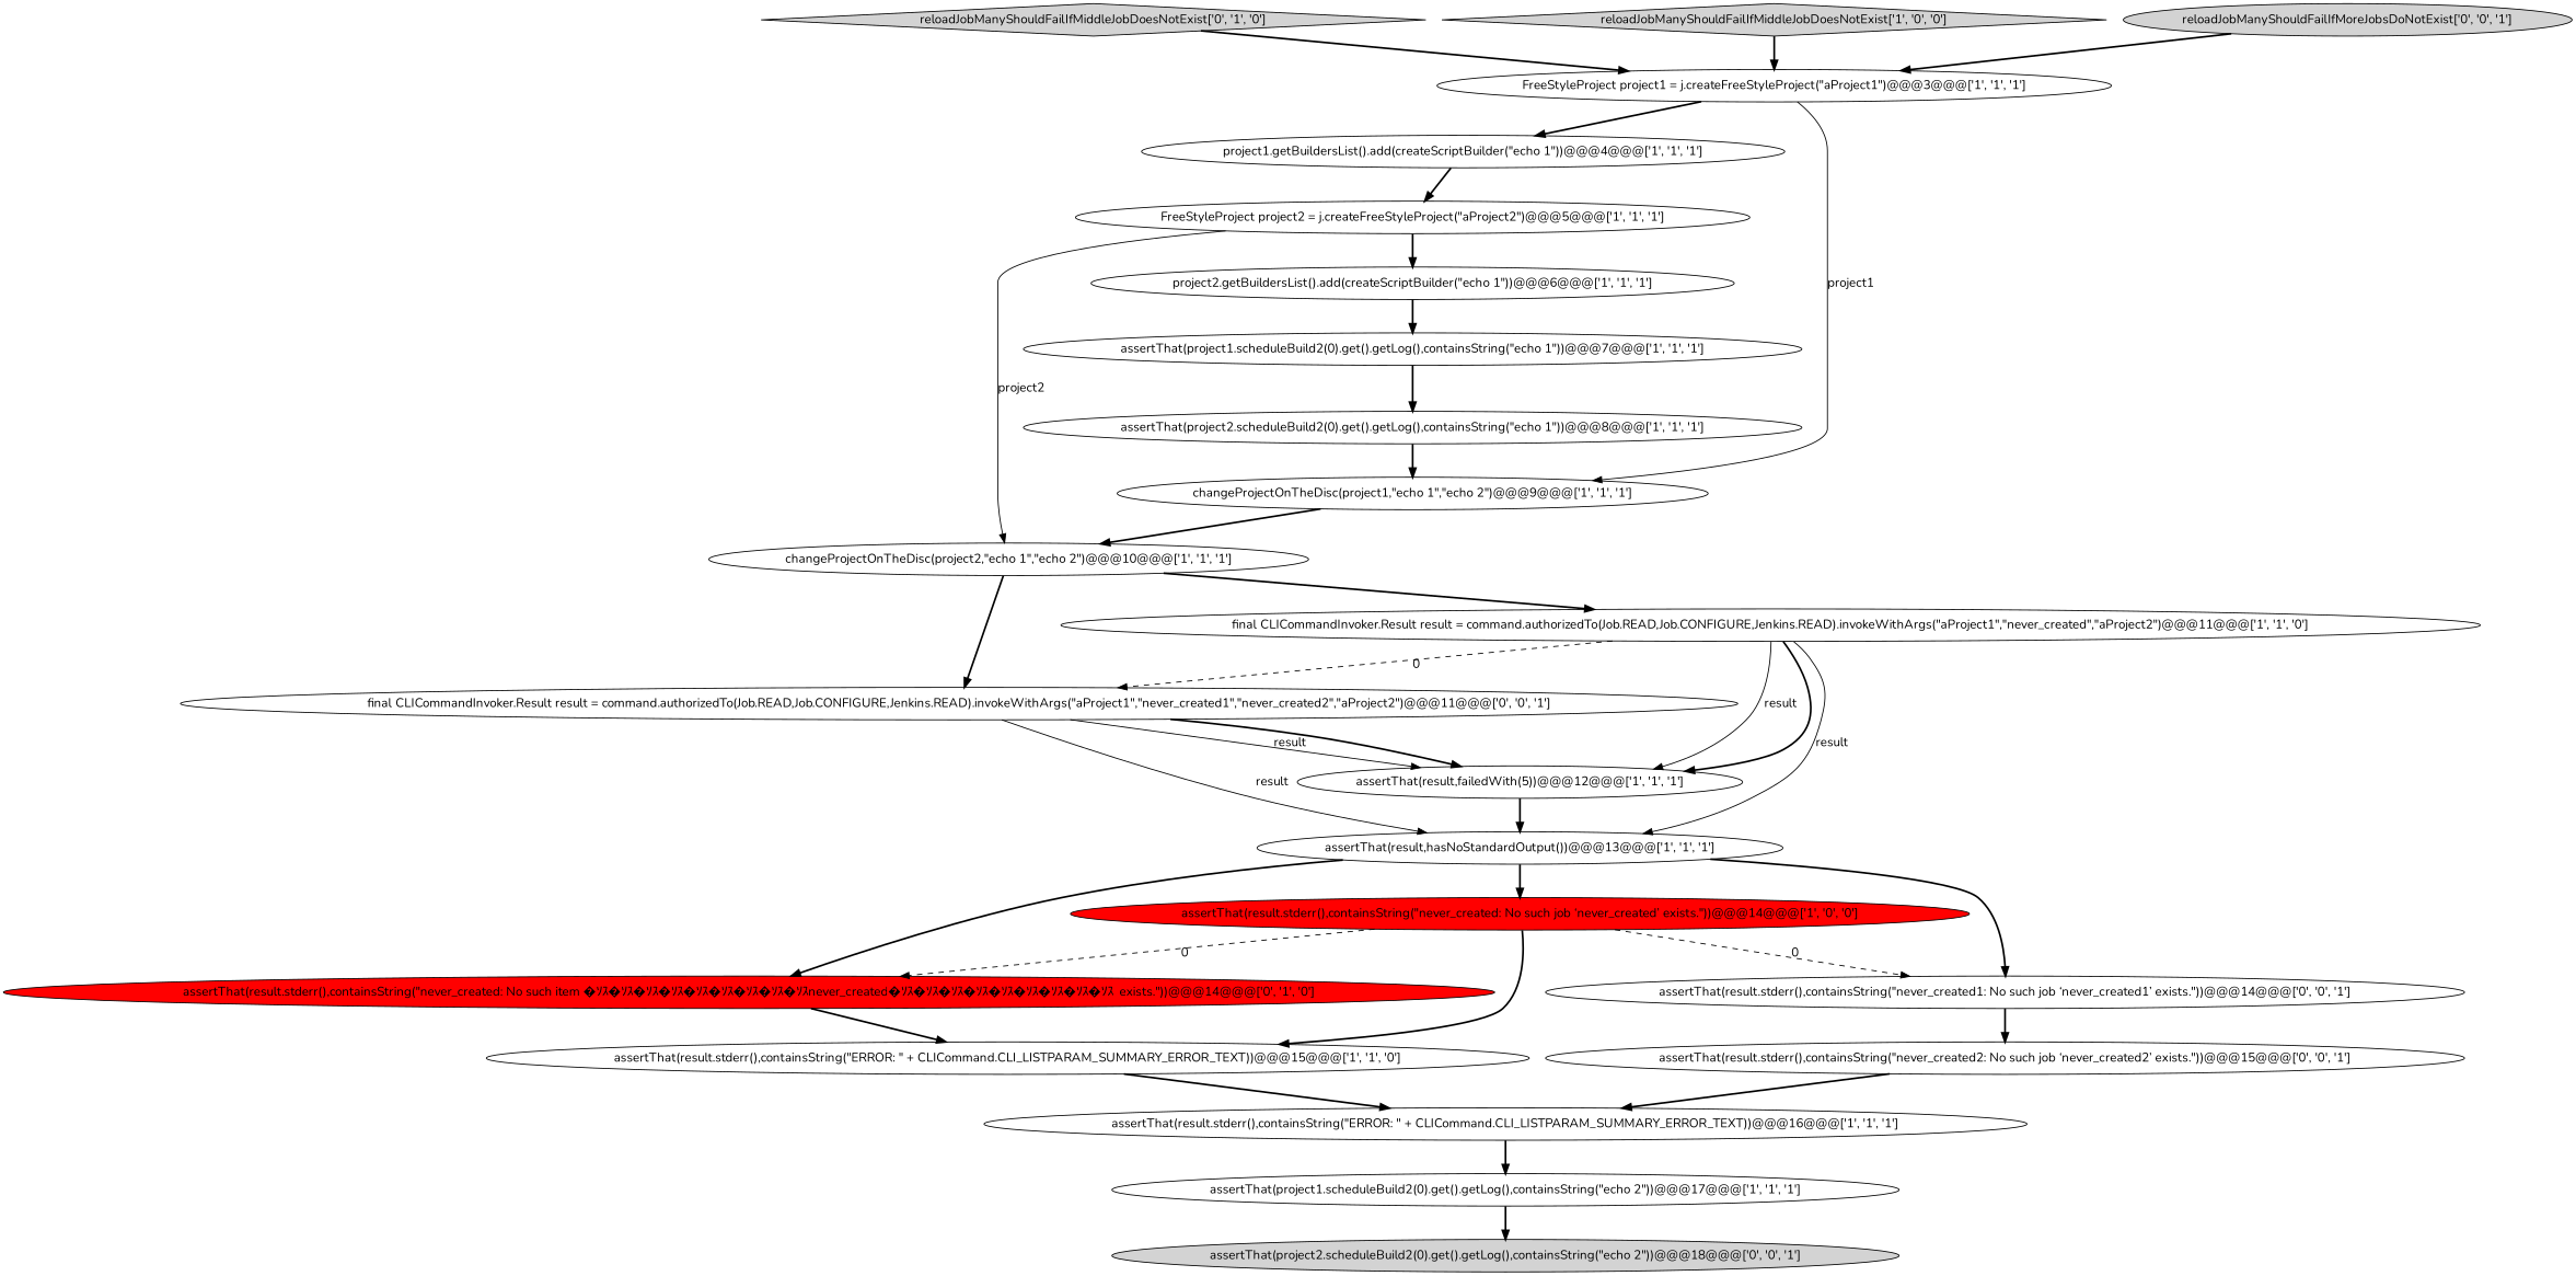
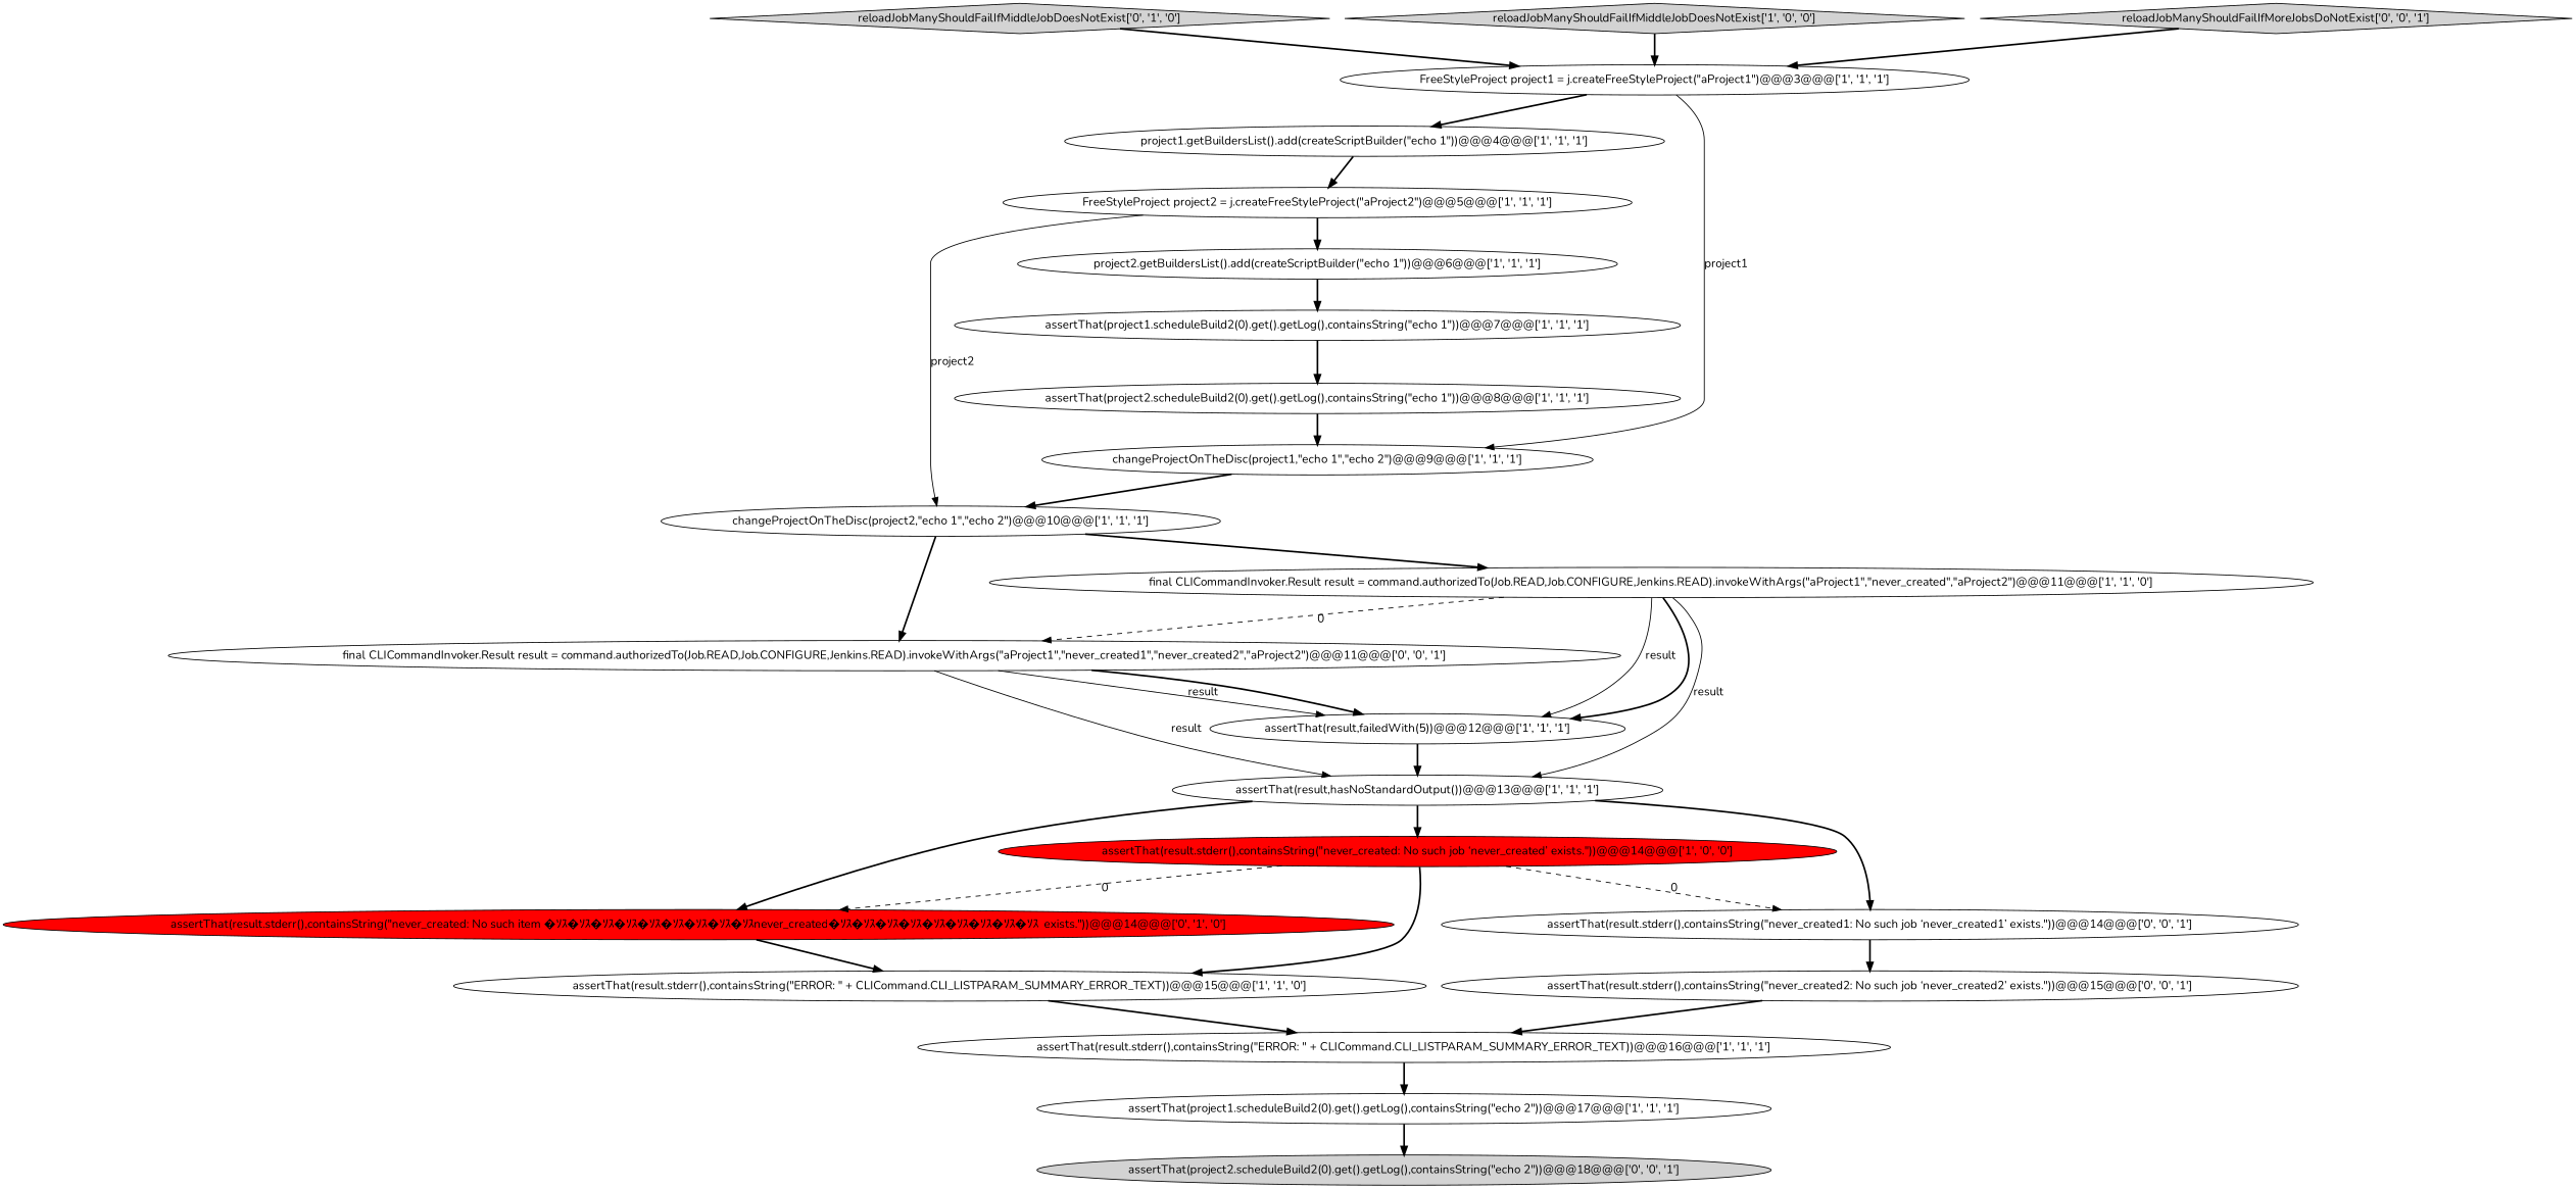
  digraph {
    fontname=Nunito
    node [fillcolor=white shape=ellipse style=filled fontname=Nunito]
    edge [style=bold fontname=Nunito]
    n1 [label="FreeStyleProject project2 = j.createFreeStyleProject(\"aProject2\")@@@5@@@['1', '1', '1']"]
    n2 [label="changeProjectOnTheDisc(project2,\"echo 1\",\"echo 2\")@@@10@@@['1', '1', '1']"]
    n3 [label="project2.getBuildersList().add(createScriptBuilder(\"echo 1\"))@@@6@@@['1', '1', '1']"]
    n4 [fillcolor=lightgray label="assertThat(project2.scheduleBuild2(0).get().getLog(),containsString(\"echo 2\"))@@@18@@@['0', '0', '1']"]
    n5 [label="assertThat(result.stderr(),containsString(\"ERROR: \" + CLICommand.CLI_LISTPARAM_SUMMARY_ERROR_TEXT))@@@15@@@['1', '1', '0']"]
    n6 [label="assertThat(result.stderr(),containsString(\"ERROR: \" + CLICommand.CLI_LISTPARAM_SUMMARY_ERROR_TEXT))@@@16@@@['1', '1', '1']"]
    n7 [label="assertThat(result,failedWith(5))@@@12@@@['1', '1', '1']"]
    n8 [label="assertThat(result,hasNoStandardOutput())@@@13@@@['1', '1', '1']"]
    n9 [fillcolor=red label="assertThat(result.stderr(),containsString(\"never_created: No such item �ｿｽ�ｿｽ�ｿｽ�ｿｽ�ｿｽ�ｿｽ�ｿｽ�ｿｽ�ｿｽnever_created�ｿｽ�ｿｽ�ｿｽ�ｿｽ�ｿｽ�ｿｽ�ｿｽ�ｿｽ�ｿｽ exists.\"))@@@14@@@['0', '1', '0']"]
    n10 [fillcolor=red label="assertThat(result.stderr(),containsString(\"never_created: No such job ‘never_created’ exists.\"))@@@14@@@['1', '0', '0']"]
    n11 [label="assertThat(result.stderr(),containsString(\"never_created1: No such job ‘never_created1’ exists.\"))@@@14@@@['0', '0', '1']"]
    n12 [fillcolor=lightgray label="reloadJobManyShouldFailIfMiddleJobDoesNotExist['0', '1', '0']" shape=diamond]
    n13 [label="FreeStyleProject project1 = j.createFreeStyleProject(\"aProject1\")@@@3@@@['1', '1', '1']"]
    n14 [label="changeProjectOnTheDisc(project1,\"echo 1\",\"echo 2\")@@@9@@@['1', '1', '1']"]
    n15 [label="project1.getBuildersList().add(createScriptBuilder(\"echo 1\"))@@@4@@@['1', '1', '1']"]
    n16 [label="final CLICommandInvoker.Result result = command.authorizedTo(Job.READ,Job.CONFIGURE,Jenkins.READ).invokeWithArgs(\"aProject1\",\"never_created1\",\"never_created2\",\"aProject2\")@@@11@@@['0', '0', '1']"]
    n17 [label="final CLICommandInvoker.Result result = command.authorizedTo(Job.READ,Job.CONFIGURE,Jenkins.READ).invokeWithArgs(\"aProject1\",\"never_created\",\"aProject2\")@@@11@@@['1', '1', '0']"]
    n18 [label="assertThat(result.stderr(),containsString(\"never_created2: No such job ‘never_created2’ exists.\"))@@@15@@@['0', '0', '1']"]
    n19 [fillcolor=lightgray label="reloadJobManyShouldFailIfMiddleJobDoesNotExist['1', '0', '0']" shape=diamond]
    n20 [label="assertThat(project2.scheduleBuild2(0).get().getLog(),containsString(\"echo 1\"))@@@8@@@['1', '1', '1']"]
    n21 [label="assertThat(project1.scheduleBuild2(0).get().getLog(),containsString(\"echo 2\"))@@@17@@@['1', '1', '1']"]
-   n22 [fillcolor=lightgray label="reloadJobManyShouldFailIfMoreJobsDoNotExist['0', '0', '1']"]
+   n22 [fillcolor=lightgray label="reloadJobManyShouldFailIfMoreJobsDoNotExist['0', '0', '1']" shape=diamond]
    n23 [label="assertThat(project1.scheduleBuild2(0).get().getLog(),containsString(\"echo 1\"))@@@7@@@['1', '1', '1']"]
    n1 -> n2 [label=project2 style=solid]
    n1 -> n3
    n2 -> n16
    n2 -> n17
    n3 -> n23
    n5 -> n6
    n6 -> n21
    n7 -> n8
    n8 -> n9
    n8 -> n10
    n8 -> n11
    n9 -> n5
    n10 -> n5
    n10 -> n9 [label=0 style=dashed]
    n10 -> n11 [label=0 style=dashed]
    n11 -> n18
    n12 -> n13
    n13 -> n14 [label=project1 style=solid]
    n13 -> n15
    n14 -> n2
    n15 -> n1
    n16 -> n7 [label=result style=solid]
    n16 -> n7
    n16 -> n8 [label=result style=solid]
    n17 -> n7
    n17 -> n7 [label=result style=solid]
    n17 -> n8 [label=result style=solid]
    n17 -> n16 [label=0 style=dashed]
    n18 -> n6
    n19 -> n13
    n20 -> n14
    n21 -> n4
    n22 -> n13
    n23 -> n20
  }
